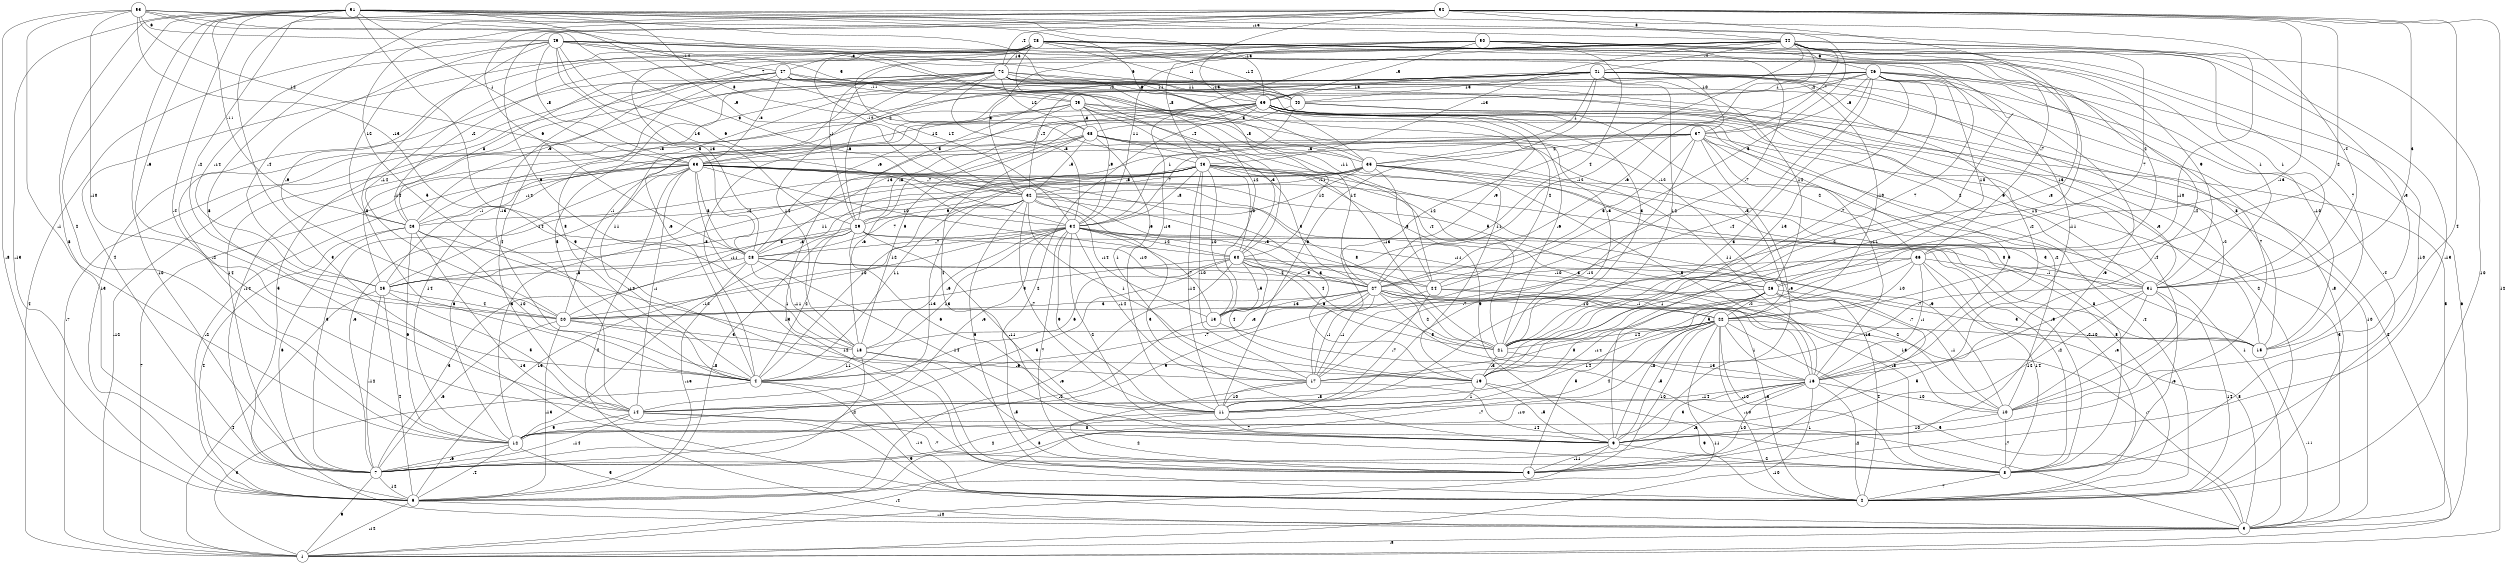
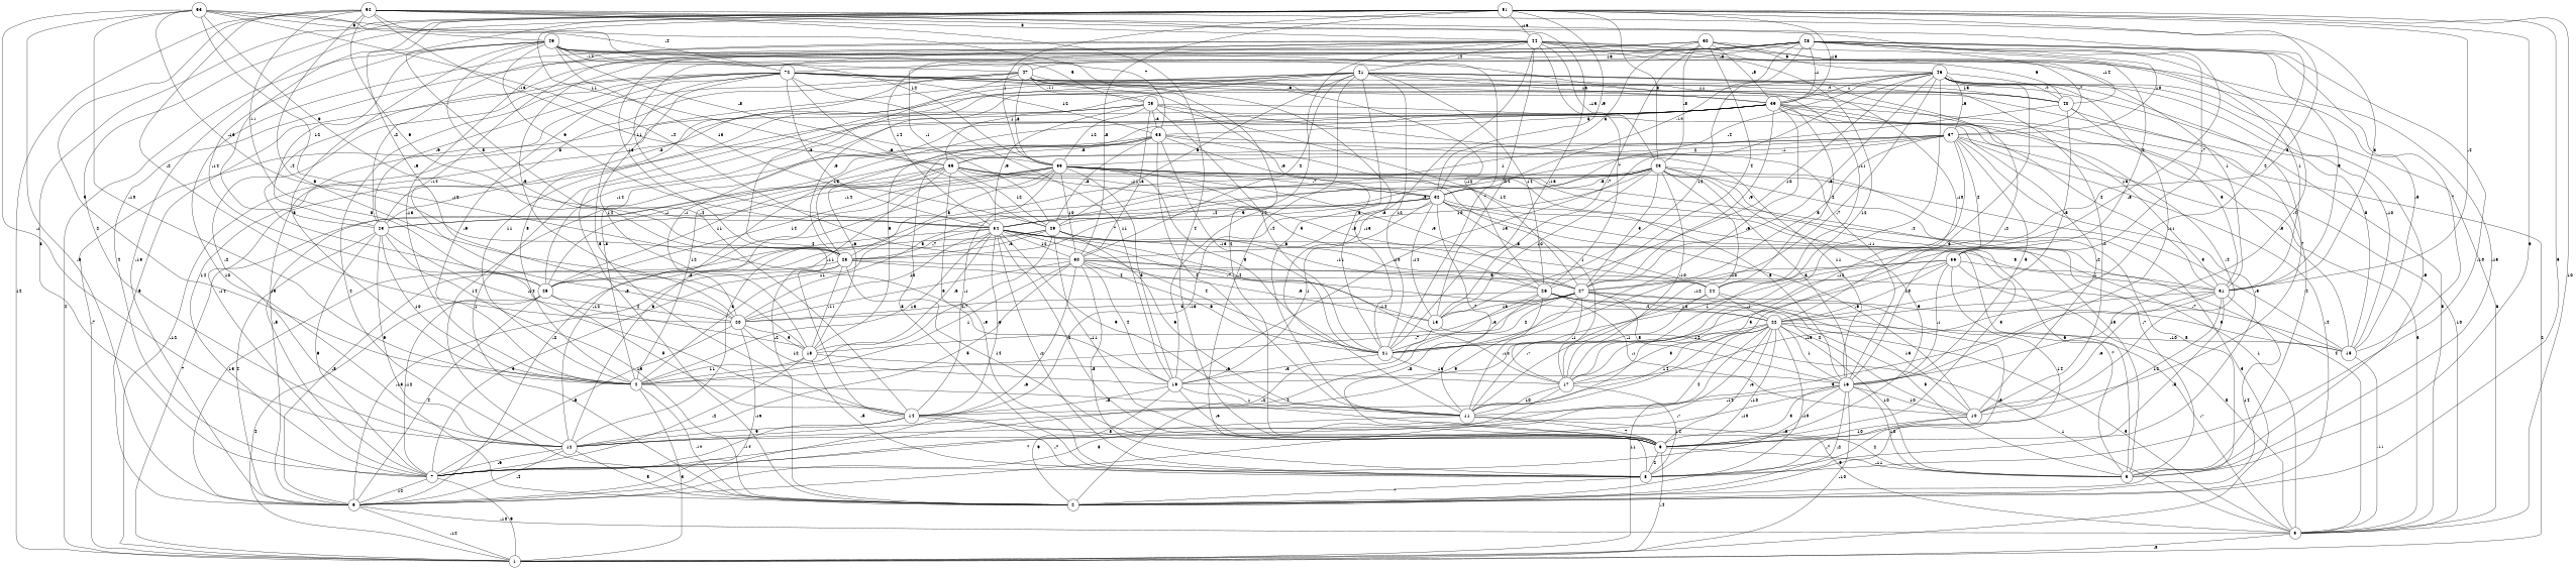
  graph {
    fontname="Helvetica,Arial,sans-serif"
    node [shape=circle]
    53
    4
    6
    12
    19
    28
    30
    33
    34
    38
    49
    1
    2
    3
    7
    9
    14
    11
    18
    24
    25
    15
    8
    20
    21
    13
    27
    10
    5
    23
    32
    26
    17
    31
    35
    29
    16
    40
    45
    47
    22
    52
    n43 [label=72]
    44
    39
    43
    37
    41
    36
    51
    50
    46
    48
    53 -- 4 [label=-10]
    53 -- 6 [label=-8]
    53 -- 12 [label=-1]
    53 -- 19 [label=-10]
    53 -- 28 [label=-13]
    53 -- 30 [label=-4]
    53 -- 33 [label=12]
    53 -- 34 [label=9]
    53 -- 38 [label=7]
    53 -- 49 [label=6]
    4 -- 1 [label=3]
    4 -- 2 [label=-12]
    4 -- 3 [label=9]
    6 -- 1 [label=-12]
    6 -- 3 [label=-10]
    12 -- 6 [label=-4]
    12 -- 2 [label=5]
    12 -- 7 [label=-6]
    19 -- 2 [label=9]
    19 -- 9 [label=-5]
    19 -- 14 [label=-8]
    19 -- 11 [label=1]
    28 -- 6 [label=-13]
    28 -- 7 [label=3]
    28 -- 9 [label=14]
    28 -- 18 [label=-11]
    28 -- 24 [label=4]
    28 -- 25 [label=-8]
    28 -- 15 [label=-7]
-   30 -- 4 [label=6]
+   30 -- 4 [label=1]
    30 -- 6 [label=-6]
    30 -- 12 [label=5]
    30 -- 19 [label=4]
    30 -- 8 [label=-8]
    30 -- 20 [label=3]
    30 -- 21 [label=6]
    30 -- 13 [label=-5]
    30 -- 27 [label=9]
    30 -- 10 [label=2]
    33 -- 6 [label=-2]
    33 -- 12 [label=6]
    33 -- 19 [label=3]
    33 -- 28 [label=8]
    33 -- 30 [label=10]
    33 -- 1 [label=7]
    33 -- 3 [label=4]
    33 -- 14 [label=-1]
    33 -- 25 [label=14]
    33 -- 15 [label=3]
    33 -- 21 [label=8]
    33 -- 27 [label=-5]
    33 -- 5 [label=13]
    33 -- 23 [label=-14]
    33 -- 32 [label=-7]
    33 -- 26 [label=5]
    34 -- 4 [label=13]
    34 -- 6 [label=13]
    34 -- 28 [label=-7]
    34 -- 30 [label=12]
    34 -- 9 [label=2]
    34 -- 14 [label=-5]
    34 -- 11 [label=9]
    34 -- 18 [label=-6]
    34 -- 8 [label=-2]
    34 -- 20 [label=10]
    34 -- 21 [label=4]
    34 -- 13 [label=-7]
    34 -- 5 [label=7]
    34 -- 17 [label=-14]
    34 -- 31 [label=8]
    38 -- 12 [label=14]
    38 -- 11 [label=4]
    38 -- 18 [label=-6]
    38 -- 8 [label=8]
    38 -- 21 [label=-13]
    38 -- 32 [label=-5]
    38 -- 17 [label=1]
    38 -- 35 [label=-5]
    38 -- 29 [label=-8]
    38 -- 16 [label=11]
    49 -- 4 [label=8]
    49 -- 28 [label=5]
    49 -- 33 [label=-8]
    49 -- 34 [label=6]
    49 -- 1 [label=4]
    49 -- 9 [label=2]
    49 -- 24 [label=-11]
    49 -- 25 [label=-14]
    49 -- 21 [label=7]
    49 -- 23 [label=12]
    49 -- 29 [label=13]
    49 -- 40 [label=6]
    49 -- 45 [label=5]
    49 -- 47 [label=-14]
    3 -- 1 [label=-8]
    7 -- 6 [label=12]
    7 -- 1 [label=9]
    9 -- 1 [label=-4]
    9 -- 8 [label=2]
    9 -- 5 [label=-11]
    14 -- 12 [label=9]
    14 -- 7 [label=-14]
    14 -- 9 [label=8]
    14 -- 8 [label=-7]
-   11 -- 7 [label=2]
+   11 -- 7 [label=7]
    11 -- 9 [label=7]
    11 -- 5 [label=2]
    18 -- 4 [label=11]
    18 -- 7 [label=-2]
    18 -- 8 [label=-5]
    18 -- 17 [label=-6]
    24 -- 11 [label=-7]
    24 -- 10 [label=13]
    24 -- 17 [label=-1]
    24 -- 22 [label=-1]
    25 -- 6 [label=4]
    25 -- 1 [label=4]
    25 -- 7 [label=-12]
    25 -- 14 [label=5]
    25 -- 20 [label=4]
    15 -- 3 [label=-11]
    8 -- 2 [label=7]
    20 -- 6 [label=-13]
    20 -- 19 [label=12]
    20 -- 7 [label=-6]
    20 -- 18 [label=3]
    21 -- 19 [label=-3]
    21 -- 16 [label=13]
    13 -- 3 [label=1]
    13 -- 7 [label=-2]
    27 -- 4 [label=-7]
    27 -- 12 [label=9]
    27 -- 2 [label=-3]
    27 -- 3 [label=-7]
    27 -- 18 [label=-3]
    27 -- 20 [label=3]
    27 -- 21 [label=2]
    27 -- 13 [label=13]
    27 -- 17 [label=-1]
    27 -- 16 [label=8]
    27 -- 22 [label=10]
    10 -- 9 [label=10]
    10 -- 8 [label=-7]
    23 -- 4 [label=10]
    23 -- 6 [label=4]
    23 -- 12 [label=6]
    23 -- 2 [label=13]
    23 -- 7 [label=6]
    23 -- 18 [label=-14]
    32 -- 19 [label=1]
    32 -- 28 [label=7]
    32 -- 9 [label=3]
    32 -- 14 [label=-13]
    32 -- 11 [label=-7]
    32 -- 24 [label=-5]
    32 -- 13 [label=-14]
    32 -- 10 [label=-9]
    32 -- 5 [label=6]
    32 -- 23 [label=-4]
    32 -- 29 [label=9]
    26 -- 2 [label=4]
    26 -- 9 [label=-8]
    26 -- 11 [label=-14]
    26 -- 15 [label=3]
    26 -- 20 [label=-7]
    26 -- 10 [label=-1]
    26 -- 5 [label=5]
    26 -- 22 [label=-2]
    17 -- 6 [label=8]
    17 -- 11 [label=10]
    17 -- 8 [label=14]
    31 -- 2 [label=14]
    31 -- 7 [label=5]
    31 -- 9 [label=12]
    31 -- 8 [label=-5]
    31 -- 10 [label=-3]
    31 -- 17 [label=-13]
    35 -- 12 [label=-12]
    35 -- 2 [label=-2]
    35 -- 3 [label=1]
    35 -- 7 [label=-5]
    35 -- 24 [label=-8]
    35 -- 25 [label=11]
    35 -- 8 [label=-9]
    35 -- 32 [label=-11]
    35 -- 29 [label=12]
    35 -- 16 [label=5]
    29 -- 4 [label=2]
    29 -- 6 [label=-8]
    29 -- 28 [label=-3]
    29 -- 9 [label=-11]
    29 -- 11 [label=6]
    29 -- 25 [label=-11]
    29 -- 27 [label=-10]
    29 -- 26 [label=-11]
    16 -- 12 [label=-10]
    16 -- 1 [label=-10]
    16 -- 2 [label=-2]
    16 -- 7 [label=-6]
    16 -- 9 [label=3]
    16 -- 11 [label=-14]
    16 -- 10 [label=10]
    16 -- 5 [label=10]
    40 -- 34 [label=1]
    40 -- 5 [label=2]
    40 -- 31 [label=6]
    40 -- 22 [label=-5]
    45 -- 30 [label=-3]
    45 -- 33 [label=12]
    45 -- 34 [label=-9]
    45 -- 38 [label=-3]
    45 -- 1 [label=-12]
    45 -- 2 [label=1]
    45 -- 21 [label=-4]
    45 -- 27 [label=14]
    45 -- 10 [label=-2]
    45 -- 16 [label=-11]
    47 -- 4 [label=8]
    47 -- 6 [label=13]
    47 -- 33 [label=-8]
    47 -- 14 [label=4]
    47 -- 15 [label=8]
    47 -- 21 [label=-3]
    47 -- 23 [label=8]
    47 -- 26 [label=-12]
    47 -- 40 [label=-2]
    47 -- 45 [label=-11]
    22 -- 6 [label=-7]
    22 -- 12 [label=4]
    22 -- 1 [label=11]
    22 -- 2 [label=-10]
    22 -- 3 [label=5]
    22 -- 9 [label=-5]
    22 -- 14 [label=14]
    22 -- 15 [label=-10]
    22 -- 8 [label=-10]
    22 -- 21 [label=14]
    22 -- 5 [label=10]
    22 -- 17 [label=8]
    22 -- 16 [label=1]
    52 -- 4 [label=5]
    52 -- 28 [label=6]
    52 -- 1 [label=12]
    52 -- 9 [label=4]
    52 -- 14 [label=8]
    52 -- 18 [label=6]
    52 -- 20 [label=-2]
    52 -- 21 [label=-13]
    52 -- 17 [label=-8]
    52 -- 31 [label=3]
    52 -- 35 [label=-13]
    52 -- 22 [label=2]
    52 -- n43 [label=-4]
    52 -- 44 [label=8]
    n43 -- 4 [label=-6]
    n43 -- 6 [label=5]
    n43 -- 12 [label=-2]
    n43 -- 19 [label=11]
    n43 -- 34 [label=-8]
    n43 -- 38 [label=12]
    n43 -- 2 [label=2]
    n43 -- 3 [label=5]
    n43 -- 14 [label=5]
    n43 -- 18 [label=14]
    n43 -- 21 [label=3]
    n43 -- 23 [label=-9]
    n43 -- 31 [label=13]
    n43 -- 29 [label=-6]
    n43 -- 40 [label=11]
    n43 -- 39 [label=-6]
    44 -- 4 [label=-13]
    44 -- 19 [label=12]
    44 -- 34 [label=11]
    44 -- 2 [label=10]
    44 -- 11 [label=-13]
    44 -- 15 [label=-3]
    44 -- 13 [label=-12]
    44 -- 5 [label=-13]
    44 -- 23 [label=-2]
    44 -- 26 [label=7]
    44 -- 17 [label=12]
    44 -- 31 [label=1]
    44 -- 29 [label=-1]
    44 -- 43 [label=-13]
    44 -- 37 [label=-7]
    44 -- 41 [label=-4]
    39 -- 4 [label=-8]
    39 -- 28 [label=13]
    39 -- 38 [label=5]
    39 -- 1 [label=2]
    39 -- 3 [label=10]
    39 -- 7 [label=-14]
    39 -- 18 [label=6]
    39 -- 24 [label=2]
    39 -- 25 [label=-14]
    39 -- 15 [label=-3]
    39 -- 20 [label=-1]
    39 -- 21 [label=-6]
    39 -- 27 [label=-9]
    39 -- 10 [label=-4]
    39 -- 31 [label=2]
    43 -- 4 [label=11]
    43 -- 12 [label=3]
    43 -- 30 [label=10]
    43 -- 34 [label=-8]
-   43 -- 7 [label=3]
+   43 -- 1 [label=3]
    43 -- 2 [label=8]
    43 -- 9 [label=9]
    43 -- 11 [label=-12]
    43 -- 20 [label=5]
    43 -- 13 [label=10]
    43 -- 27 [label=3]
    43 -- 5 [label=-7]
    43 -- 32 [label=-5]
    43 -- 17 [label=-10]
    43 -- 16 [label=3]
    37 -- 4 [label=12]
    37 -- 33 [label=-1]
    37 -- 34 [label=7]
    37 -- 2 [label=-4]
    37 -- 3 [label=3]
    37 -- 9 [label=-5]
    37 -- 11 [label=-12]
    37 -- 25 [label=-1]
    37 -- 27 [label=5]
    37 -- 35 [label=2]
    37 -- 16 [label=5]
    37 -- 36 [label=2]
    41 -- 4 [label=11]
-   41 -- 33 [label=2]
+   41 -- 30 [label=2]
    41 -- 1 [label=-7]
    41 -- 2 [label=-8]
    41 -- 11 [label=6]
    41 -- 8 [label=-4]
    41 -- 21 [label=12]
    41 -- 10 [label=-2]
    41 -- 23 [label=-8]
    41 -- 26 [label=14]
    41 -- 35 [label=1]
    41 -- 29 [label=5]
    41 -- 16 [label=-2]
    41 -- 40 [label=13]
    41 -- 22 [label=-10]
    41 -- 39 [label=13]
    36 -- 19 [label=5]
    36 -- 3 [label=8]
    36 -- 8 [label=14]
    36 -- 21 [label=1]
    36 -- 27 [label=-10]
    36 -- 31 [label=-1]
    36 -- 16 [label=-1]
    36 -- 22 [label=10]
    51 -- 6 [label=-13]
    51 -- 12 [label=2]
    51 -- 30 [label=-8]
    51 -- 33 [label=1]
    51 -- 2 [label=3]
    51 -- 3 [label=10]
    51 -- 7 [label=8]
    51 -- 14 [label=-4]
    51 -- 24 [label=5]
    51 -- 20 [label=-6]
    51 -- 5 [label=9]
    51 -- 23 [label=-11]
    51 -- 32 [label=-9]
    51 -- 31 [label=-4]
    51 -- 35 [label=11]
    51 -- 44 [label=-13]
    51 -- 39 [label=-13]
    51 -- 43 [label=8]
    50 -- 7 [label=4]
    50 -- 20 [label=-14]
    50 -- 13 [label=-7]
    50 -- 27 [label=4]
    50 -- 32 [label=3]
    50 -- 31 [label=1]
    50 -- 39 [label=-5]
    50 -- 43 [label=-8]
    50 -- 36 [label=2]
    50 -- 46 [label=6]
    46 -- 19 [label=13]
    46 -- 28 [label=-6]
    46 -- 3 [label=6]
    46 -- 7 [label=14]
    46 -- 11 [label=3]
    46 -- 15 [label=-10]
    46 -- 21 [label=-7]
    46 -- 27 [label=-6]
    46 -- 10 [label=7]
    46 -- 5 [label=-9]
    46 -- 32 [label=-4]
    46 -- 26 [label=10]
    46 -- 17 [label=-4]
    46 -- 16 [label=-11]
    46 -- 40 [label=-2]
    46 -- 39 [label=1]
    46 -- 37 [label=-6]
    48 -- 28 [label=13]
    48 -- 34 [label=14]
    48 -- 25 [label=-4]
    48 -- 15 [label=7]
    48 -- 8 [label=-10]
    48 -- 20 [label=-9]
    48 -- 13 [label=12]
    48 -- 32 [label=-12]
    48 -- 31 [label=9]
    48 -- 16 [label=-4]
    48 -- 40 [label=-14]
    48 -- 47 [label=-3]
    48 -- n43 [label=13]
    48 -- 39 [label=-1]
    48 -- 37 [label=10]
    48 -- 36 [label=-7]
  }
